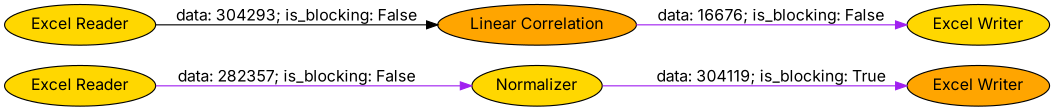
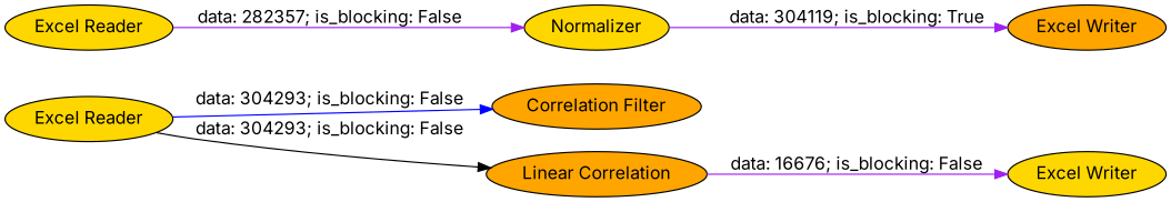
  digraph {
    fontname=Inter
    rankdir=LR
    node [fillcolor=gold fontname=Inter style=filled]
    edge [color=purple fontname=Inter]
+   n1 [fillcolor=orange label="Correlation Filter"]
    n2 [label="Excel Reader"]
    n3 [label=Normalizer]
    n4 [fillcolor=orange label="Excel Writer"]
    n5 [label="Excel Reader"]
    n6 [fillcolor=orange label="Linear Correlation"]
    n7 [label="Excel Writer"]
    n2 -> n3 [label="data: 282357; is_blocking: False"]
    n3 -> n4 [label="data: 304119; is_blocking: True"]
+   n5 -> n1 [color=blue label="data: 304293; is_blocking: False"]
    n5 -> n6 [color=black label="data: 304293; is_blocking: False"]
    n6 -> n7 [label="data: 16676; is_blocking: False"]
  }
